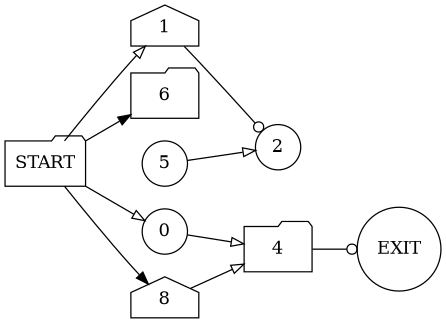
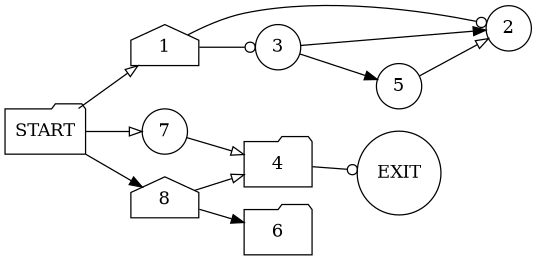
  digraph {
    rankdir=LR
    node [shape=circle]
    edge [arrowhead=onormal]
    n1 [label=START shape=folder]
    1 [shape=house]
    6 [shape=folder]
-   7 [label=0]
+   7
    8 [shape=house]
    2
+   3
    4 [shape=folder]
    n9 [label=EXIT]
    5
    n1 -> 1
-   n1 -> 6 [arrowhead=normal]
+   8 -> 6 [arrowhead=normal]
    n1 -> 7
    n1 -> 8 [arrowhead=normal]
    1 -> 2 [arrowhead=odot]
+   1 -> 3 [arrowhead=odot]
    7 -> 4
    8 -> 4
+   3 -> 2 [arrowhead=normal]
+   3 -> 5 [arrowhead=normal]
    4 -> n9 [arrowhead=odot]
    5 -> 2
  }
